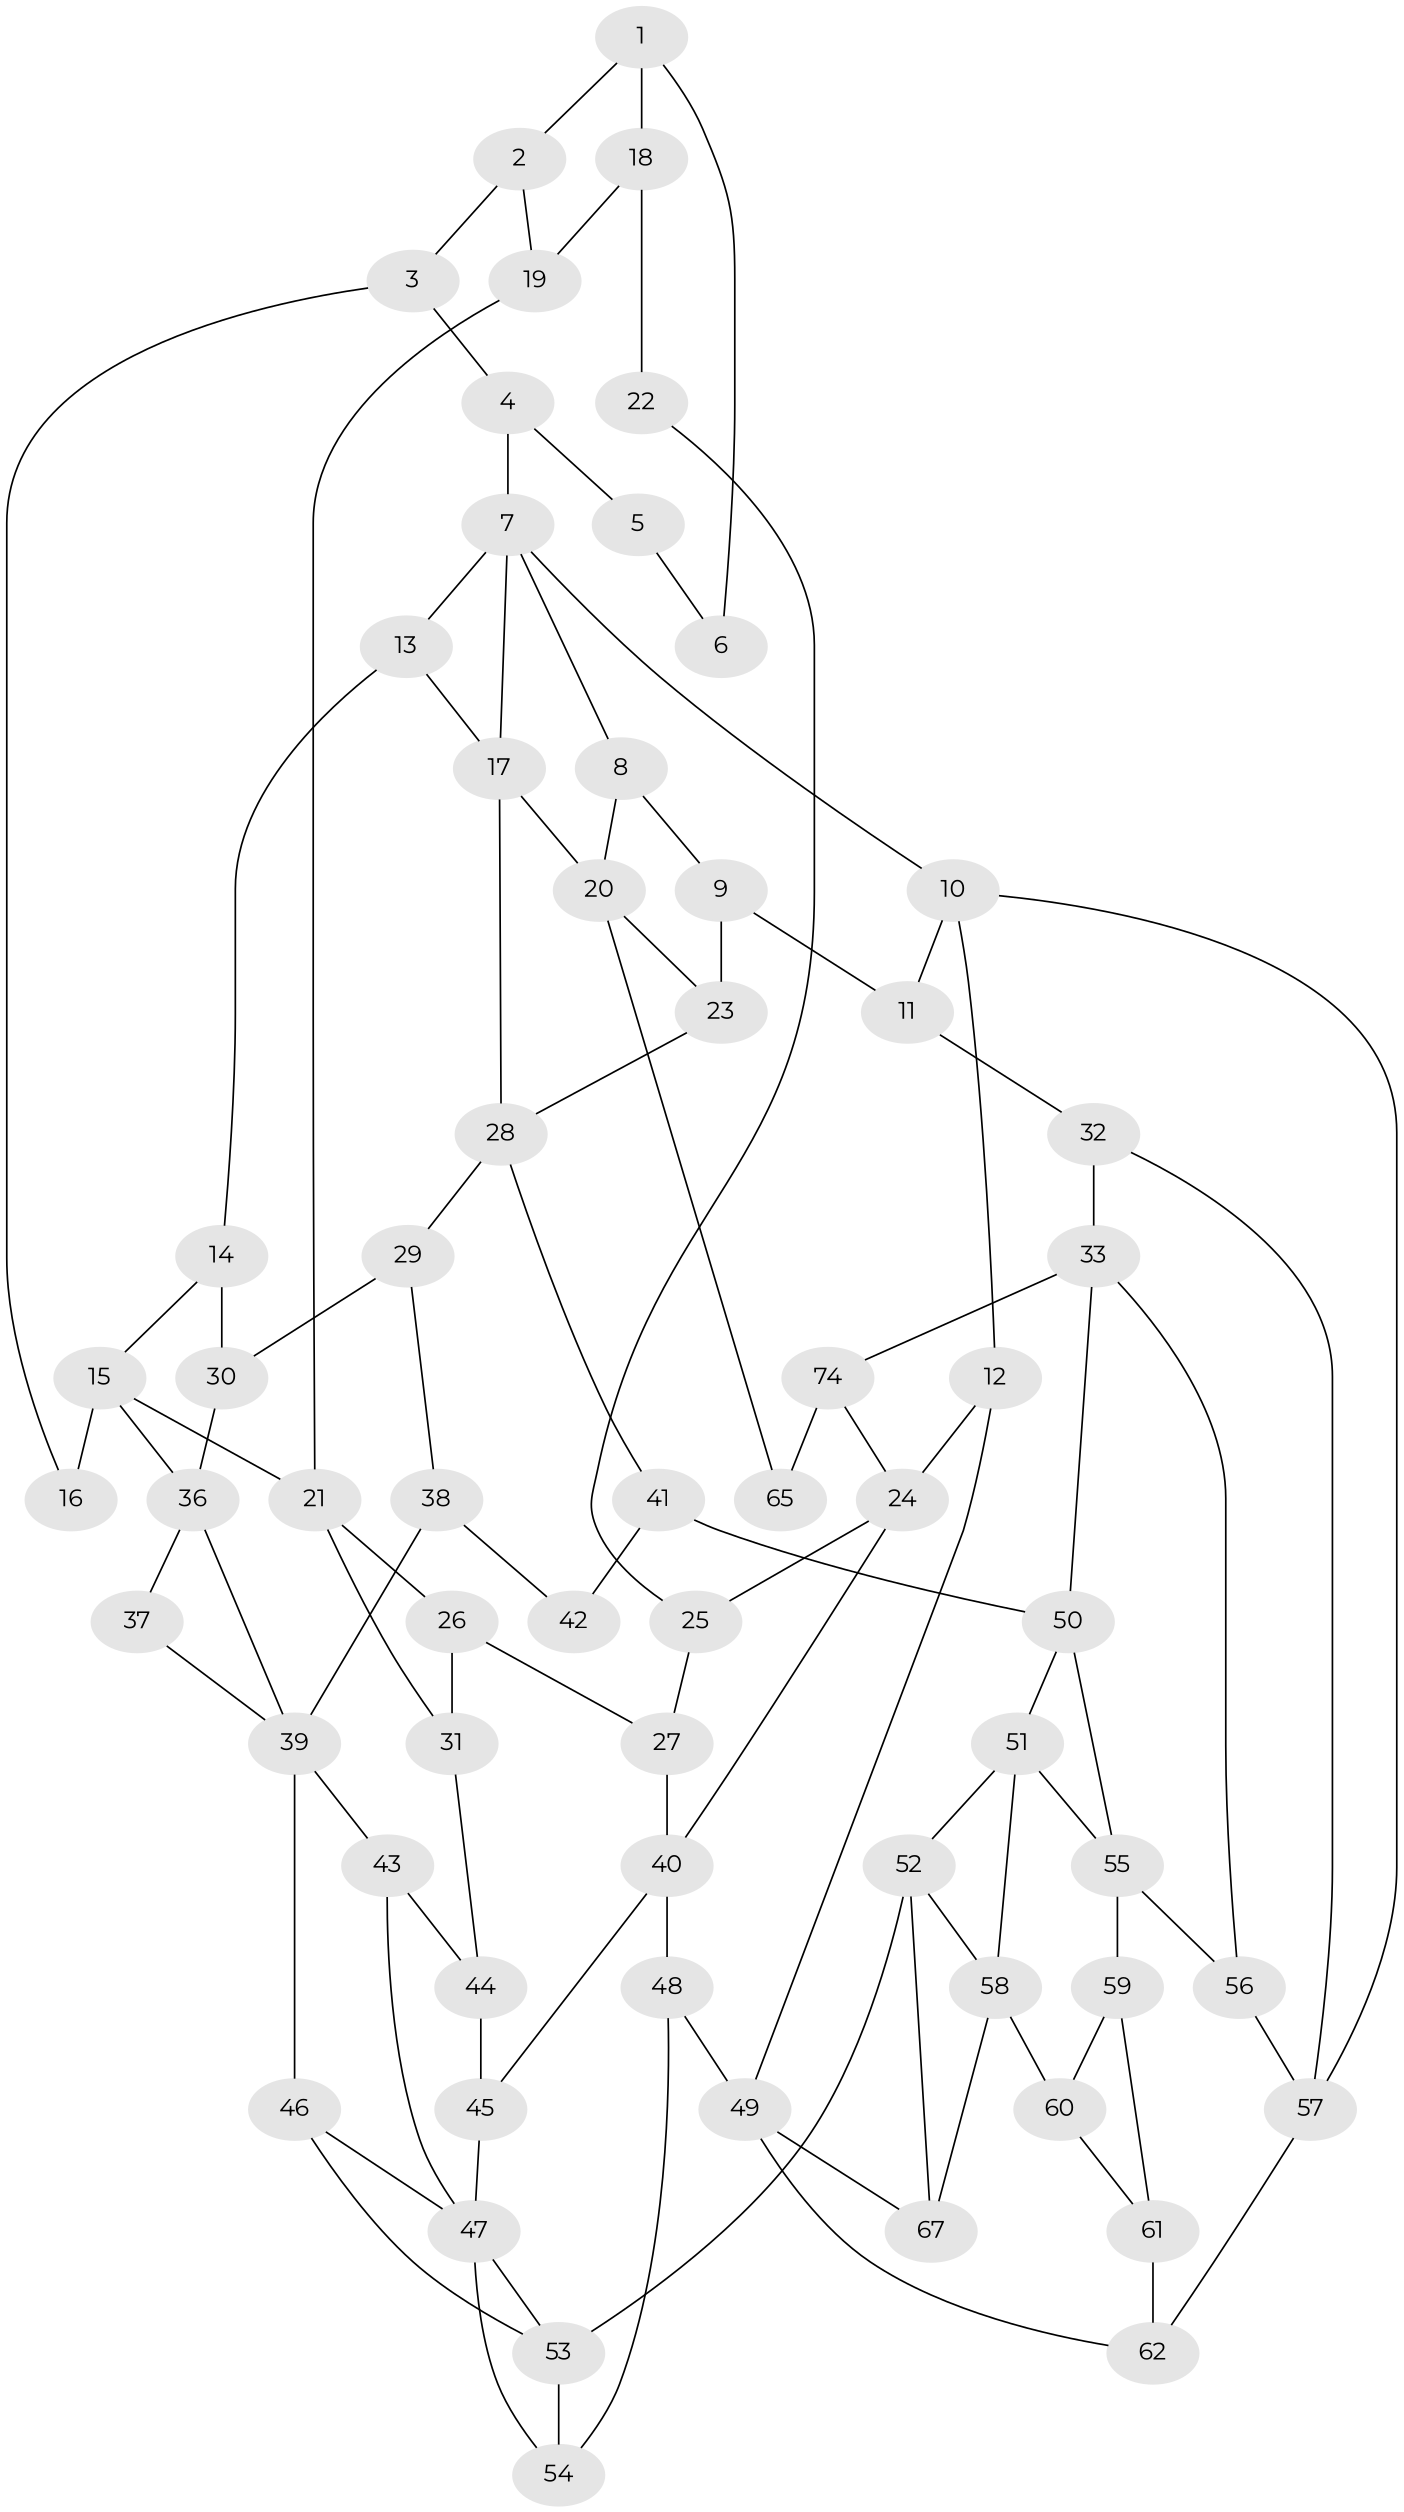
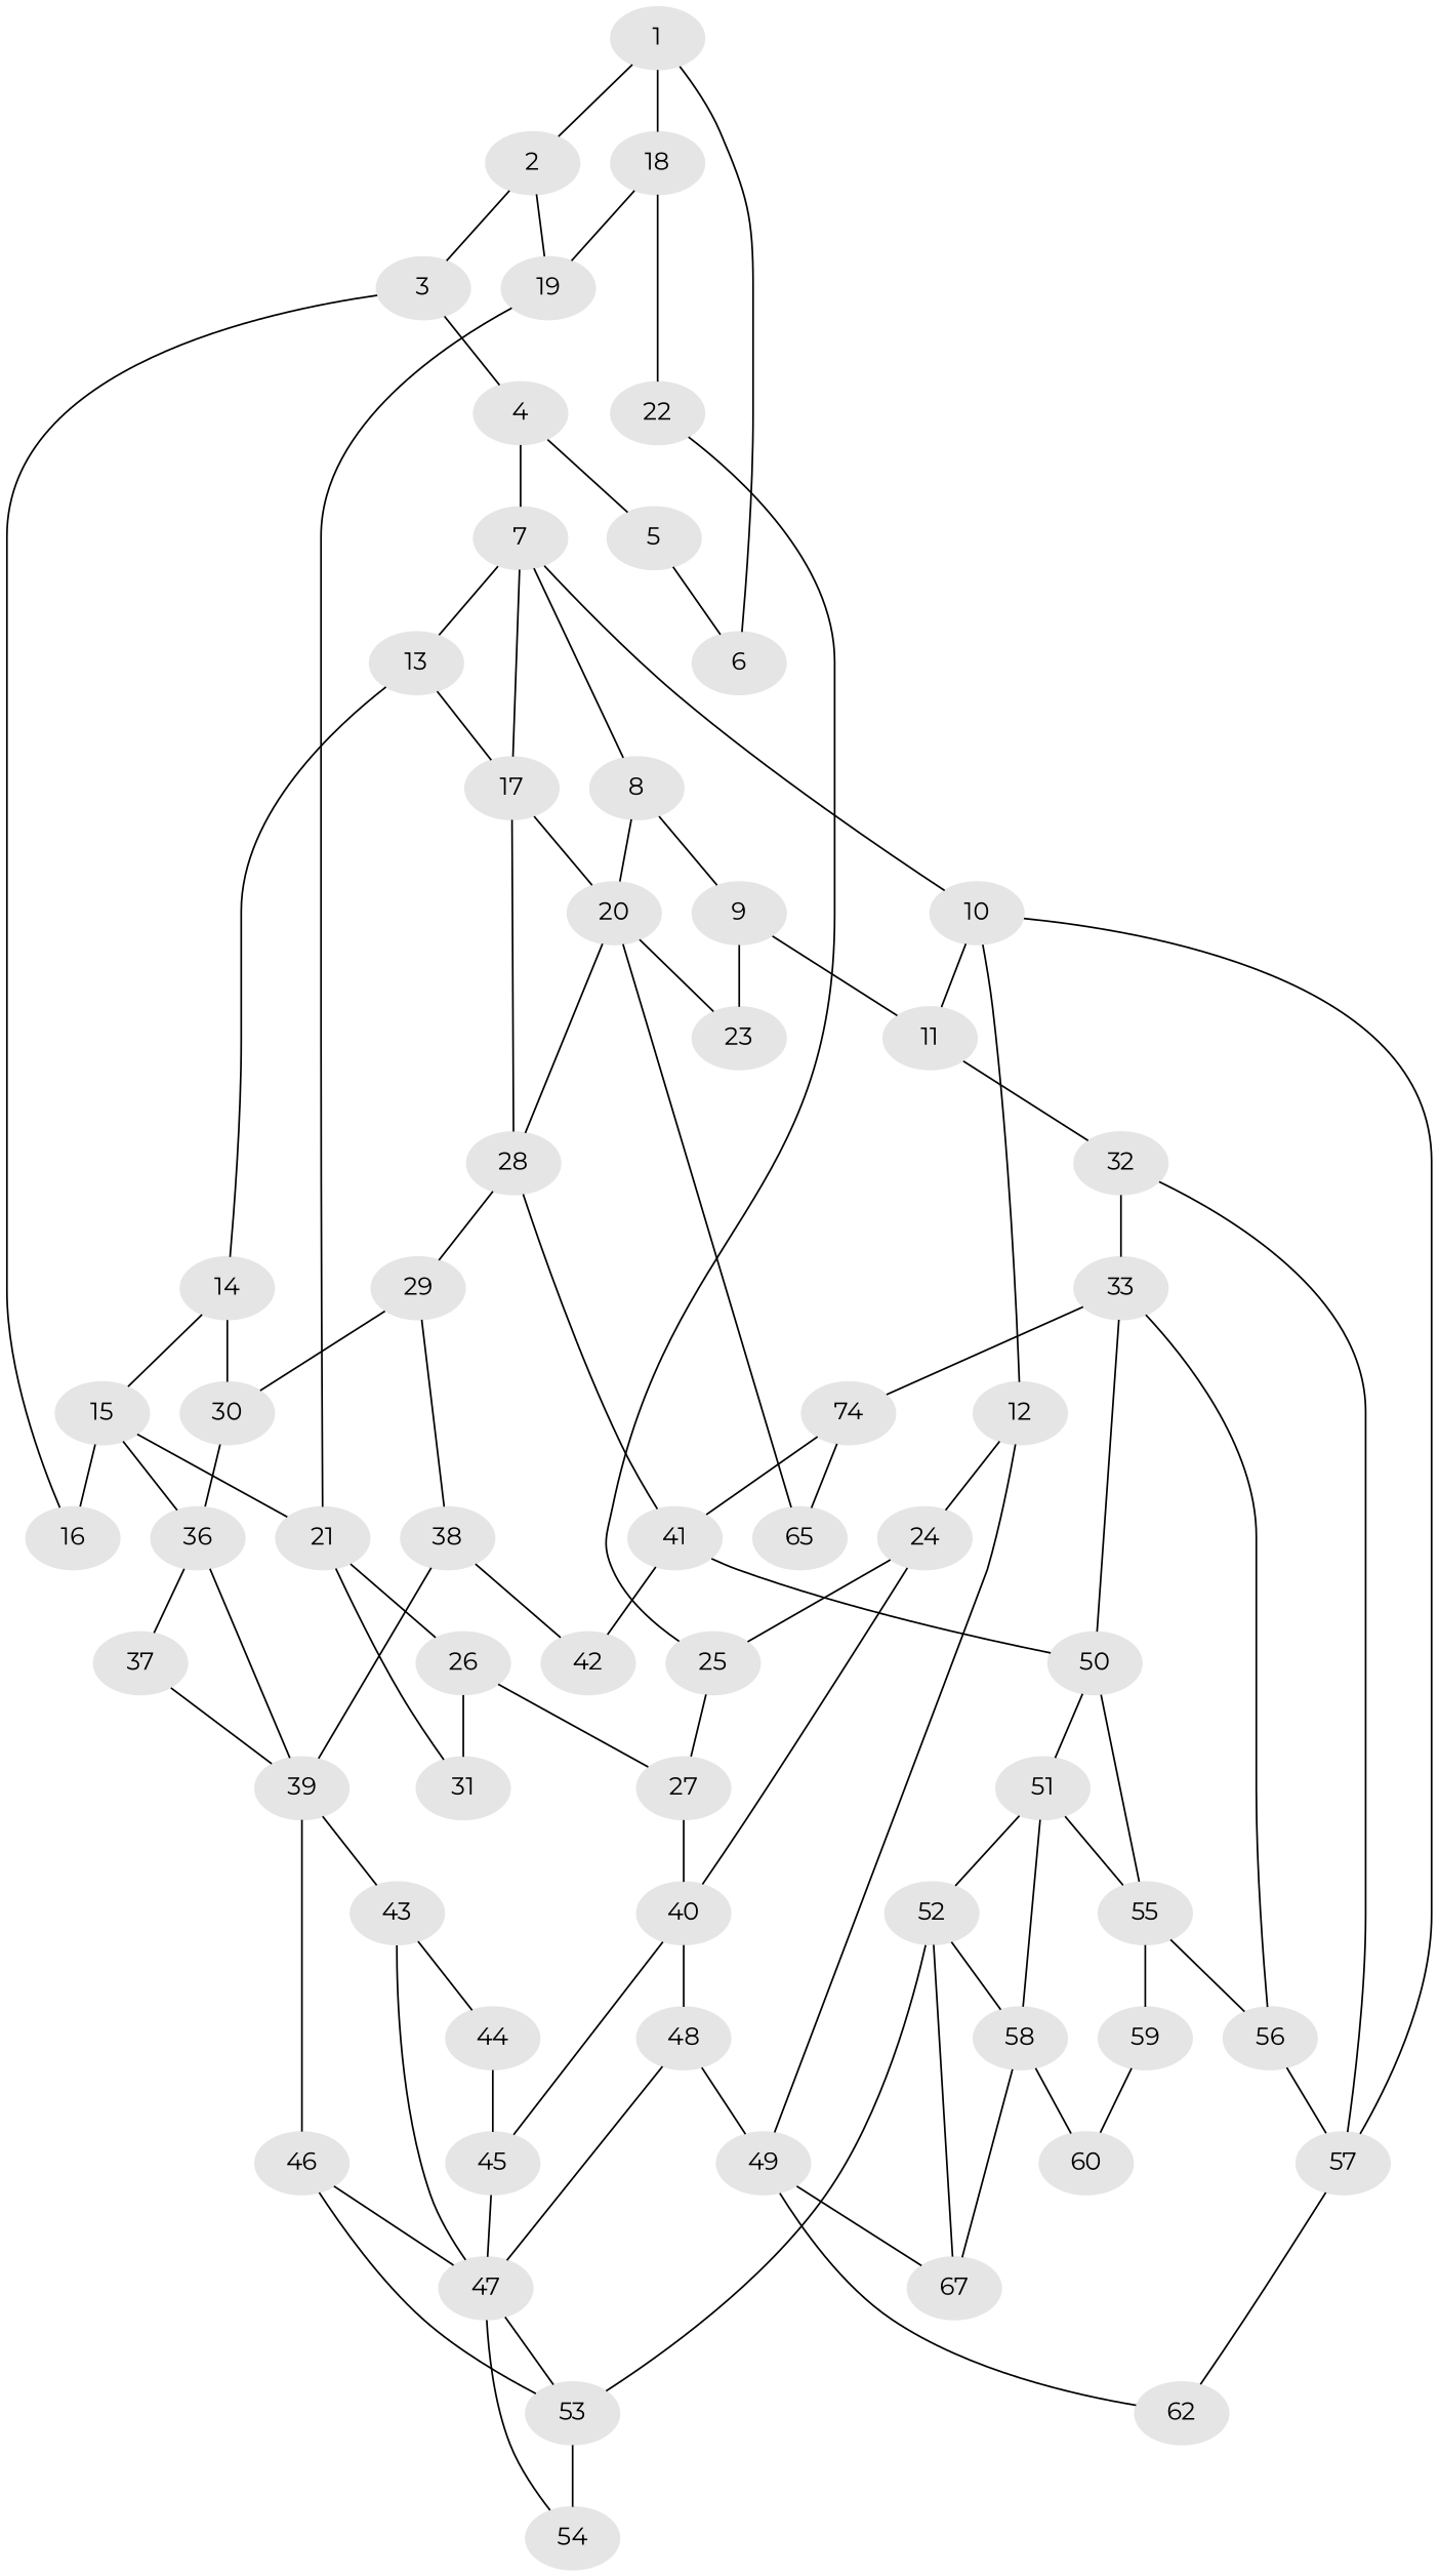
  graph {
    fontname=Montserrat
    node [color=gray90 fontname=Montserrat style=filled]
    edge [fontname=Montserrat weight=1.0]
    1
    2
    6
    18
    3
    19
    22
    4
    16
    21
    5
    7
    8
    10
    13
    17
    12
    24
    49
    9
    20
    11
    57
    14
    28
    23
    n27 [label=65]
    32
    62
    33
    25
    40
    n33 [label=67]
    15
    30
    36
    26
    31
    37
    39
    29
    41
    27
    44
    45
    48
    38
    50
    42
    n50 [label=74]
    56
    51
    55
    43
    46
    47
    53
    54
    52
    58
    59
    60
-   61
    1 -- 2
    1 -- 6
    1 -- 18 [weight=2.0]
    2 -- 3
    2 -- 19
    18 -- 19
    18 -- 22 [weight=2.0]
    3 -- 4
    3 -- 16
    19 -- 21
    22 -- 25 [weight=2.0]
    4 -- 5
    4 -- 7
    21 -- 26
    21 -- 31
    5 -- 6
    7 -- 8
    7 -- 10
    7 -- 13
    7 -- 17
    8 -- 9
    8 -- 20
    10 -- 12
    10 -- 11
    10 -- 57
    13 -- 17
    13 -- 14
    17 -- 20
    17 -- 28
    12 -- 24
    12 -- 49
    24 -- 25
    24 -- 40
    49 -- 62
    49 -- n33
    9 -- 11
    9 -- 23 [weight=2.0]
-   23 -- 28
+   20 -- 28
    20 -- 23
    20 -- n27 [weight=2.0]
    11 -- 32
    57 -- 62
    14 -- 15
    14 -- 30
    28 -- 29 [weight=2.0]
    28 -- 41
    32 -- 57
    32 -- 33
    33 -- 50 [weight=2.0]
    33 -- n50
    33 -- 56
    25 -- 27 [weight=2.0]
    40 -- 45
    40 -- 48
    15 -- 16 [weight=2.0]
    15 -- 21 [weight=2.0]
    15 -- 36
    30 -- 36
    36 -- 37
    36 -- 39
    26 -- 31
    26 -- 27 [weight=2.0]
-   31 -- 44
    37 -- 39
    39 -- 43
    39 -- 46
    29 -- 30
    29 -- 38
    41 -- 50 [weight=2.0]
    41 -- 42
    27 -- 40 [weight=2.0]
    44 -- 45
    45 -- 47
    48 -- 49
-   48 -- 54
+   48 -- 47
    38 -- 39 [weight=2.0]
    38 -- 42 [weight=2.0]
    50 -- 51
    50 -- 55
    n50 -- n27
-   n50 -- 24
+   n50 -- 41
    56 -- 57
    51 -- 55
    51 -- 52
    51 -- 58
    55 -- 56
    55 -- 59 [weight=2.0]
    43 -- 44
    43 -- 47
    46 -- 47
    46 -- 53
    47 -- 53
    47 -- 54
    53 -- 54 [weight=2.0]
    52 -- n33
    52 -- 53 [weight=2.0]
    52 -- 58 [weight=2.0]
    58 -- n33
    58 -- 60 [weight=2.0]
    59 -- 60
-   59 -- 61 [weight=3.0]
-   60 -- 61
-   61 -- 62 [weight=2.0]
  }
